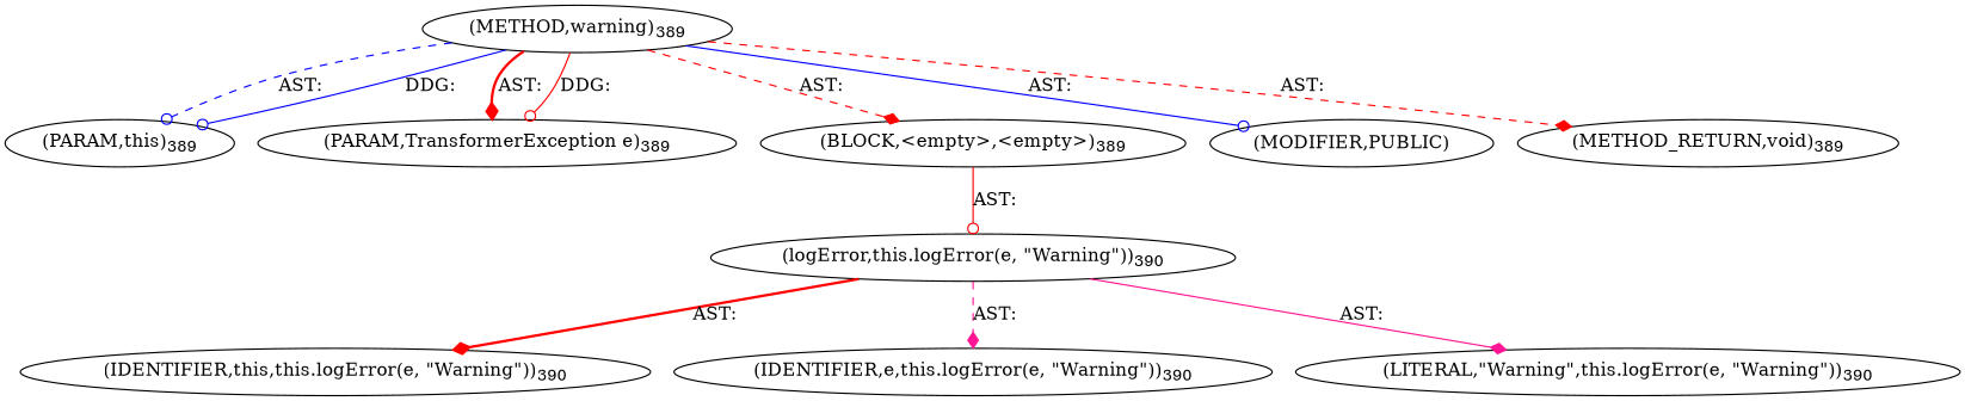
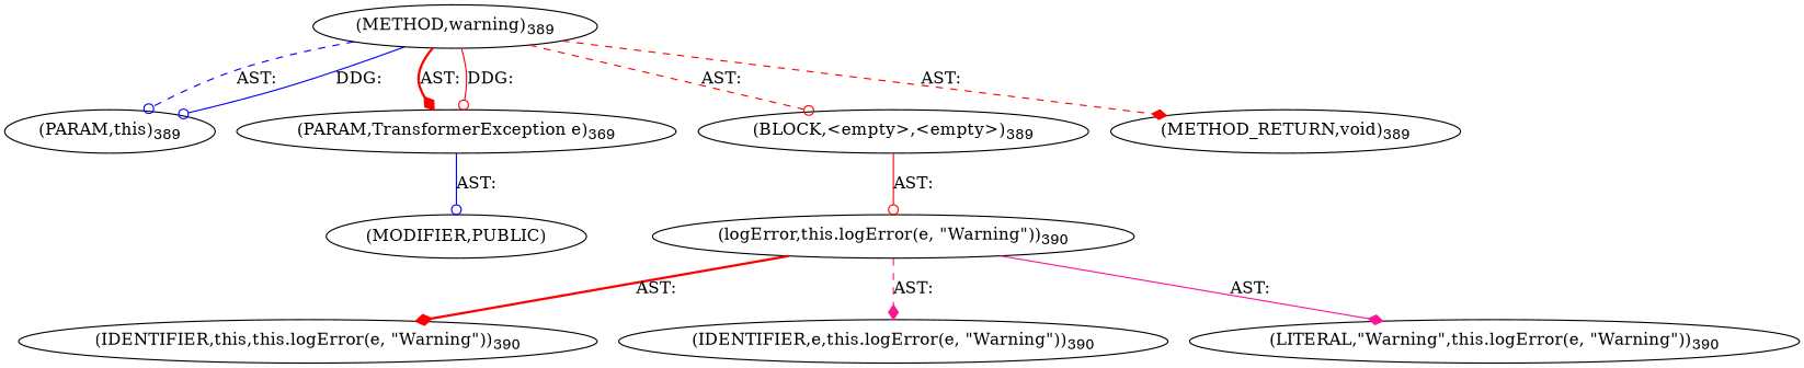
  digraph {
    edge [arrowhead=diamond color=red style=solid]
    n1 [label=<(METHOD,warning)<SUB>389</SUB>>]
    n2 [label=<(PARAM,this)<SUB>389</SUB>>]
-   n3 [label=<(PARAM,TransformerException e)<SUB>389</SUB>>]
+   n3 [label=<(PARAM,TransformerException e)<SUB>369</SUB>>]
    n4 [label=<(BLOCK,&lt;empty&gt;,&lt;empty&gt;)<SUB>389</SUB>>]
    n5 [label=<(MODIFIER,PUBLIC)>]
    n6 [label=<(METHOD_RETURN,void)<SUB>389</SUB>>]
    n7 [label=<(logError,this.logError(e, &quot;Warning&quot;))<SUB>390</SUB>>]
    n8 [label=<(IDENTIFIER,this,this.logError(e, &quot;Warning&quot;))<SUB>390</SUB>>]
    n9 [label=<(IDENTIFIER,e,this.logError(e, &quot;Warning&quot;))<SUB>390</SUB>>]
    n10 [label=<(LITERAL,&quot;Warning&quot;,this.logError(e, &quot;Warning&quot;))<SUB>390</SUB>>]
    n1 -> n2 [arrowhead=odot color=blue label="AST: " style=dashed]
    n1 -> n2 [arrowhead=odot color=blue label="DDG: "]
    n1 -> n3 [label="AST: " style=bold]
    n1 -> n3 [arrowhead=odot label="DDG: "]
-   n1 -> n4 [label="AST: " style=dashed]
-   n1 -> n5 [arrowhead=odot color=blue label="AST: "]
+   n1 -> n4 [arrowhead=odot label="AST: " style=dashed]
+   n3 -> n5 [arrowhead=odot color=blue label="AST: "]
    n1 -> n6 [label="AST: " style=dashed]
    n4 -> n7 [arrowhead=odot label="AST: "]
    n7 -> n8 [label="AST: " style=bold]
    n7 -> n9 [color=deeppink label="AST: " style=dashed]
    n7 -> n10 [color=deeppink label="AST: "]
  }
